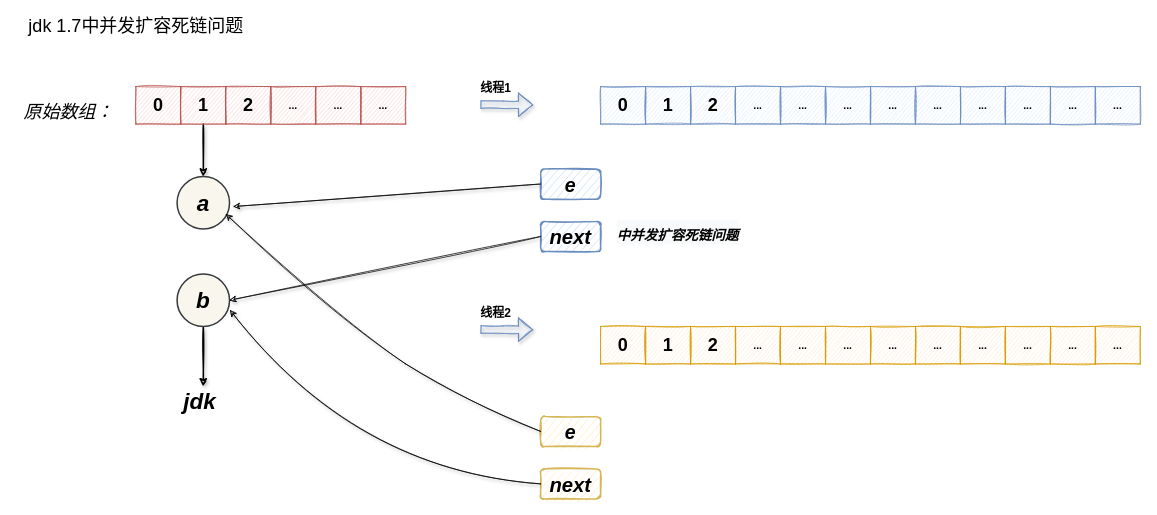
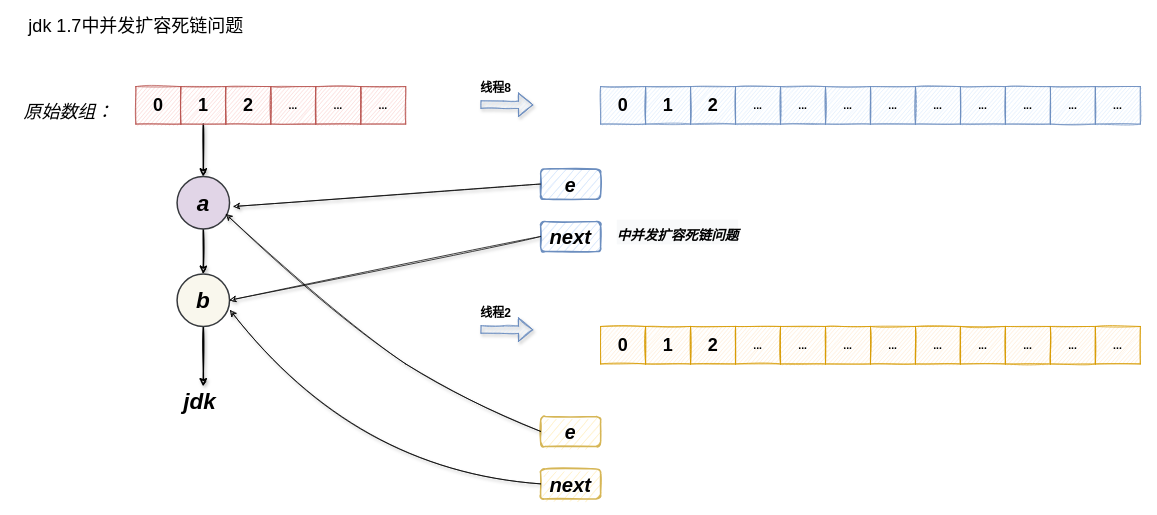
  <mxCell id="0" />
  <mxCell id="1" parent="0" />
  <mxCell id="2" value="&lt;font style=&quot;font-size: 24px;&quot;&gt;&lt;b style=&quot;&quot;&gt;0&lt;/b&gt;&lt;/font&gt;" style="rounded=0;whiteSpace=wrap;html=1;fillColor=#f8cecc;strokeColor=#b85450;shadow=0;sketch=1;" vertex="1" parent="1"><mxGeometry x="180" y="115" width="60" height="50" as="geometry" /></mxCell>
  <mxCell id="3" style="edgeStyle=orthogonalEdgeStyle;rounded=0;sketch=1;orthogonalLoop=1;jettySize=auto;html=1;entryX=0.5;entryY=0;entryDx=0;entryDy=0;shadow=1;fontSize=30;strokeWidth=2;" edge="1" parent="1" source="4" target="40"><mxGeometry relative="1" as="geometry" /></mxCell>
  <mxCell id="4" value="&lt;b style=&quot;&quot;&gt;&lt;font style=&quot;font-size: 24px;&quot;&gt;1&lt;/font&gt;&lt;/b&gt;" style="rounded=0;whiteSpace=wrap;html=1;fillColor=#f8cecc;strokeColor=#b85450;shadow=0;sketch=1;" vertex="1" parent="1"><mxGeometry x="240" y="115" width="60" height="50" as="geometry" /></mxCell>
  <mxCell id="5" value="&lt;b style=&quot;&quot;&gt;&lt;font style=&quot;font-size: 24px;&quot;&gt;2&lt;/font&gt;&lt;/b&gt;" style="rounded=0;whiteSpace=wrap;html=1;fillColor=#f8cecc;strokeColor=#b85450;shadow=0;sketch=1;" vertex="1" parent="1"><mxGeometry x="300" y="115" width="60" height="50" as="geometry" /></mxCell>
  <mxCell id="6" value="&lt;font style=&quot;font-size: 14px;&quot;&gt;&lt;b&gt;...&lt;/b&gt;&lt;/font&gt;" style="rounded=0;whiteSpace=wrap;html=1;fillColor=#f8cecc;strokeColor=#b85450;shadow=0;sketch=1;" vertex="1" parent="1"><mxGeometry x="360" y="115" width="60" height="50" as="geometry" /></mxCell>
  <mxCell id="7" value="&lt;b style=&quot;font-size: 14px;&quot;&gt;...&lt;/b&gt;" style="rounded=0;whiteSpace=wrap;html=1;fillColor=#f8cecc;strokeColor=#b85450;shadow=0;sketch=1;" vertex="1" parent="1"><mxGeometry x="420" y="115" width="60" height="50" as="geometry" /></mxCell>
  <mxCell id="8" value="&lt;b style=&quot;font-size: 14px;&quot;&gt;...&lt;/b&gt;" style="rounded=0;whiteSpace=wrap;html=1;fillColor=#f8cecc;strokeColor=#b85450;shadow=0;sketch=1;" vertex="1" parent="1"><mxGeometry x="480" y="115" width="60" height="50" as="geometry" /></mxCell>
  <mxCell id="9" value="&lt;i&gt;原始数组：&lt;/i&gt;" style="text;html=1;align=center;verticalAlign=middle;resizable=0;points=[];autosize=1;strokeColor=none;fillColor=none;fontSize=24;" vertex="1" parent="1"><mxGeometry x="20" y="135" width="140" height="30" as="geometry" /></mxCell>
  <mxCell id="10" value="jdk 1.7中并发扩容死链问题" style="text;html=1;align=center;verticalAlign=middle;resizable=0;points=[];autosize=1;strokeColor=none;fillColor=none;fontSize=24;" vertex="1" parent="1"><mxGeometry x="30" y="20" width="300" height="30" as="geometry" /></mxCell>
  <mxCell id="11" value="&lt;font style=&quot;font-size: 24px;&quot;&gt;&lt;b style=&quot;&quot;&gt;0&lt;/b&gt;&lt;/font&gt;" style="rounded=0;whiteSpace=wrap;html=1;fillColor=#dae8fc;strokeColor=#6c8ebf;sketch=1;" vertex="1" parent="1"><mxGeometry x="800" y="115" width="60" height="50" as="geometry" /></mxCell>
  <mxCell id="12" value="&lt;b style=&quot;&quot;&gt;&lt;font style=&quot;font-size: 24px;&quot;&gt;1&lt;/font&gt;&lt;/b&gt;" style="rounded=0;whiteSpace=wrap;html=1;fillColor=#dae8fc;strokeColor=#6c8ebf;sketch=1;" vertex="1" parent="1"><mxGeometry x="860" y="115" width="60" height="50" as="geometry" /></mxCell>
  <mxCell id="13" value="&lt;b style=&quot;&quot;&gt;&lt;font style=&quot;font-size: 24px;&quot;&gt;2&lt;/font&gt;&lt;/b&gt;" style="rounded=0;whiteSpace=wrap;html=1;fillColor=#dae8fc;strokeColor=#6c8ebf;sketch=1;" vertex="1" parent="1"><mxGeometry x="920" y="115" width="60" height="50" as="geometry" /></mxCell>
  <mxCell id="14" value="&lt;font style=&quot;font-size: 14px;&quot;&gt;&lt;b&gt;...&lt;/b&gt;&lt;/font&gt;" style="rounded=0;whiteSpace=wrap;html=1;fillColor=#dae8fc;strokeColor=#6c8ebf;sketch=1;" vertex="1" parent="1"><mxGeometry x="980" y="115" width="60" height="50" as="geometry" /></mxCell>
  <mxCell id="15" value="&lt;b style=&quot;font-size: 14px;&quot;&gt;...&lt;/b&gt;" style="rounded=0;whiteSpace=wrap;html=1;fillColor=#dae8fc;strokeColor=#6c8ebf;sketch=1;" vertex="1" parent="1"><mxGeometry x="1040" y="115" width="60" height="50" as="geometry" /></mxCell>
  <mxCell id="16" value="&lt;b style=&quot;font-size: 14px;&quot;&gt;...&lt;/b&gt;" style="rounded=0;whiteSpace=wrap;html=1;fillColor=#dae8fc;strokeColor=#6c8ebf;sketch=1;" vertex="1" parent="1"><mxGeometry x="1100" y="115" width="60" height="50" as="geometry" /></mxCell>
  <mxCell id="17" value="&lt;font style=&quot;font-size: 14px;&quot;&gt;&lt;b&gt;...&lt;/b&gt;&lt;/font&gt;" style="rounded=0;whiteSpace=wrap;html=1;fillColor=#dae8fc;strokeColor=#6c8ebf;sketch=1;" vertex="1" parent="1"><mxGeometry x="1160" y="115" width="60" height="50" as="geometry" /></mxCell>
  <mxCell id="18" value="&lt;b style=&quot;font-size: 14px;&quot;&gt;...&lt;/b&gt;" style="rounded=0;whiteSpace=wrap;html=1;fillColor=#dae8fc;strokeColor=#6c8ebf;sketch=1;" vertex="1" parent="1"><mxGeometry x="1220" y="115" width="60" height="50" as="geometry" /></mxCell>
  <mxCell id="19" value="&lt;b style=&quot;font-size: 14px;&quot;&gt;...&lt;/b&gt;" style="rounded=0;whiteSpace=wrap;html=1;fillColor=#dae8fc;strokeColor=#6c8ebf;sketch=1;" vertex="1" parent="1"><mxGeometry x="1280" y="115" width="60" height="50" as="geometry" /></mxCell>
  <mxCell id="20" value="&lt;font style=&quot;font-size: 14px;&quot;&gt;&lt;b&gt;...&lt;/b&gt;&lt;/font&gt;" style="rounded=0;whiteSpace=wrap;html=1;fillColor=#dae8fc;strokeColor=#6c8ebf;sketch=1;" vertex="1" parent="1"><mxGeometry x="1340" y="115" width="60" height="50" as="geometry" /></mxCell>
  <mxCell id="21" value="&lt;b style=&quot;font-size: 14px;&quot;&gt;...&lt;/b&gt;" style="rounded=0;whiteSpace=wrap;html=1;fillColor=#dae8fc;strokeColor=#6c8ebf;sketch=1;" vertex="1" parent="1"><mxGeometry x="1400" y="115" width="60" height="50" as="geometry" /></mxCell>
  <mxCell id="22" value="&lt;b style=&quot;font-size: 14px;&quot;&gt;...&lt;/b&gt;" style="rounded=0;whiteSpace=wrap;html=1;fillColor=#dae8fc;strokeColor=#6c8ebf;sketch=1;" vertex="1" parent="1"><mxGeometry x="1460" y="115" width="60" height="50" as="geometry" /></mxCell>
  <mxCell id="23" value="&lt;font style=&quot;font-size: 24px;&quot;&gt;&lt;b style=&quot;&quot;&gt;0&lt;/b&gt;&lt;/font&gt;" style="rounded=0;whiteSpace=wrap;html=1;fillColor=#ffe6cc;strokeColor=#d79b00;sketch=1;" vertex="1" parent="1"><mxGeometry x="800" y="435" width="60" height="50" as="geometry" /></mxCell>
  <mxCell id="24" value="&lt;b style=&quot;&quot;&gt;&lt;font style=&quot;font-size: 24px;&quot;&gt;1&lt;/font&gt;&lt;/b&gt;" style="rounded=0;whiteSpace=wrap;html=1;fillColor=#ffe6cc;strokeColor=#d79b00;sketch=1;" vertex="1" parent="1"><mxGeometry x="860" y="435" width="60" height="50" as="geometry" /></mxCell>
  <mxCell id="25" value="&lt;b style=&quot;&quot;&gt;&lt;font style=&quot;font-size: 24px;&quot;&gt;2&lt;/font&gt;&lt;/b&gt;" style="rounded=0;whiteSpace=wrap;html=1;fillColor=#ffe6cc;strokeColor=#d79b00;sketch=1;" vertex="1" parent="1"><mxGeometry x="920" y="435" width="60" height="50" as="geometry" /></mxCell>
  <mxCell id="26" value="&lt;font style=&quot;font-size: 14px;&quot;&gt;&lt;b&gt;...&lt;/b&gt;&lt;/font&gt;" style="rounded=0;whiteSpace=wrap;html=1;fillColor=#ffe6cc;strokeColor=#d79b00;sketch=1;" vertex="1" parent="1"><mxGeometry x="980" y="435" width="60" height="50" as="geometry" /></mxCell>
  <mxCell id="27" value="&lt;b style=&quot;font-size: 14px;&quot;&gt;...&lt;/b&gt;" style="rounded=0;whiteSpace=wrap;html=1;fillColor=#ffe6cc;strokeColor=#d79b00;sketch=1;" vertex="1" parent="1"><mxGeometry x="1040" y="435" width="60" height="50" as="geometry" /></mxCell>
  <mxCell id="28" value="&lt;b style=&quot;font-size: 14px;&quot;&gt;...&lt;/b&gt;" style="rounded=0;whiteSpace=wrap;html=1;fillColor=#ffe6cc;strokeColor=#d79b00;sketch=1;" vertex="1" parent="1"><mxGeometry x="1100" y="435" width="60" height="50" as="geometry" /></mxCell>
  <mxCell id="29" value="&lt;font style=&quot;font-size: 14px;&quot;&gt;&lt;b&gt;...&lt;/b&gt;&lt;/font&gt;" style="rounded=0;whiteSpace=wrap;html=1;fillColor=#ffe6cc;strokeColor=#d79b00;sketch=1;" vertex="1" parent="1"><mxGeometry x="1160" y="435" width="60" height="50" as="geometry" /></mxCell>
  <mxCell id="30" value="&lt;b style=&quot;font-size: 14px;&quot;&gt;...&lt;/b&gt;" style="rounded=0;whiteSpace=wrap;html=1;fillColor=#ffe6cc;strokeColor=#d79b00;sketch=1;" vertex="1" parent="1"><mxGeometry x="1220" y="435" width="60" height="50" as="geometry" /></mxCell>
  <mxCell id="31" value="&lt;b style=&quot;font-size: 14px;&quot;&gt;...&lt;/b&gt;" style="rounded=0;whiteSpace=wrap;html=1;fillColor=#ffe6cc;strokeColor=#d79b00;sketch=1;" vertex="1" parent="1"><mxGeometry x="1280" y="435" width="60" height="50" as="geometry" /></mxCell>
  <mxCell id="32" value="&lt;font style=&quot;font-size: 14px;&quot;&gt;&lt;b&gt;...&lt;/b&gt;&lt;/font&gt;" style="rounded=0;whiteSpace=wrap;html=1;fillColor=#ffe6cc;strokeColor=#d79b00;sketch=1;" vertex="1" parent="1"><mxGeometry x="1340" y="435" width="60" height="50" as="geometry" /></mxCell>
  <mxCell id="33" value="&lt;b style=&quot;font-size: 14px;&quot;&gt;...&lt;/b&gt;" style="rounded=0;whiteSpace=wrap;html=1;fillColor=#ffe6cc;strokeColor=#d79b00;sketch=1;" vertex="1" parent="1"><mxGeometry x="1400" y="435" width="60" height="50" as="geometry" /></mxCell>
  <mxCell id="34" value="&lt;b style=&quot;font-size: 14px;&quot;&gt;...&lt;/b&gt;" style="rounded=0;whiteSpace=wrap;html=1;fillColor=#ffe6cc;strokeColor=#d79b00;sketch=1;" vertex="1" parent="1"><mxGeometry x="1460" y="435" width="60" height="50" as="geometry" /></mxCell>
  <mxCell id="35" value="" style="shape=flexArrow;endArrow=classic;html=1;rounded=0;fontSize=24;fillColor=#dae8fc;strokeColor=#6c8ebf;shadow=1;sketch=1;startArrow=none;" edge="1" parent="1"><mxGeometry width="50" height="50" relative="1" as="geometry"><mxPoint x="640" y="139" as="sourcePoint" /><mxPoint x="710" y="139.29" as="targetPoint" /><Array as="points"><mxPoint x="670" y="139.29" /></Array></mxGeometry></mxCell>
- <mxCell id="36" value="&lt;font style=&quot;font-size: 16px;&quot;&gt;&lt;b&gt;线程1&lt;/b&gt;&lt;/font&gt;" style="text;html=1;align=center;verticalAlign=middle;resizable=0;points=[];autosize=1;strokeColor=none;fillColor=none;fontSize=24;sketch=1;" vertex="1" parent="1"><mxGeometry x="630" y="95" width="60" height="40" as="geometry" /></mxCell>
+ <mxCell id="36" value="&lt;font style=&quot;font-size: 16px;&quot;&gt;&lt;b&gt;线程8&lt;/b&gt;&lt;/font&gt;" style="text;html=1;align=center;verticalAlign=middle;resizable=0;points=[];autosize=1;strokeColor=none;fillColor=none;fontSize=24;sketch=1;" vertex="1" parent="1"><mxGeometry x="630" y="95" width="60" height="40" as="geometry" /></mxCell>
  <mxCell id="37" value="" style="shape=flexArrow;endArrow=classic;html=1;rounded=0;fontSize=24;fillColor=#dae8fc;strokeColor=#6c8ebf;shadow=1;sketch=1;startArrow=none;" edge="1" parent="1"><mxGeometry width="50" height="50" relative="1" as="geometry"><mxPoint x="640" y="439" as="sourcePoint" /><mxPoint x="710" y="439.29" as="targetPoint" /><Array as="points"><mxPoint x="670" y="439.29" /></Array></mxGeometry></mxCell>
  <mxCell id="38" value="&lt;font style=&quot;font-size: 16px;&quot;&gt;&lt;b&gt;线程2&lt;/b&gt;&lt;/font&gt;" style="text;html=1;align=center;verticalAlign=middle;resizable=0;points=[];autosize=1;strokeColor=none;fillColor=none;fontSize=24;sketch=1;" vertex="1" parent="1"><mxGeometry x="630" y="395" width="60" height="40" as="geometry" /></mxCell>
- <mxCell id="40" value="&lt;font style=&quot;font-size: 30px;&quot;&gt;&lt;i&gt;&lt;b&gt;a&lt;/b&gt;&lt;/i&gt;&lt;/font&gt;" style="ellipse;whiteSpace=wrap;html=1;aspect=fixed;shadow=0;sketch=0;fontSize=16;fillColor=#f9f7ed;strokeWidth=2;strokeColor=#36393d;" vertex="1" parent="1"><mxGeometry x="235" y="235" width="70" height="70" as="geometry" /></mxCell>
+ <mxCell id="39" style="edgeStyle=orthogonalEdgeStyle;rounded=0;sketch=1;orthogonalLoop=1;jettySize=auto;html=1;shadow=1;fontSize=30;strokeWidth=2;" edge="1" parent="1" source="40" target="42"><mxGeometry relative="1" as="geometry" /></mxCell>
+ <mxCell id="40" value="&lt;font style=&quot;font-size: 30px;&quot;&gt;&lt;i&gt;&lt;b&gt;a&lt;/b&gt;&lt;/i&gt;&lt;/font&gt;" style="ellipse;whiteSpace=wrap;html=1;aspect=fixed;shadow=0;sketch=0;fontSize=16;fillColor=#e1d5e7;strokeWidth=2;strokeColor=#36393d;" vertex="1" parent="1"><mxGeometry x="235" y="235" width="70" height="70" as="geometry" /></mxCell>
  <mxCell id="41" style="edgeStyle=orthogonalEdgeStyle;rounded=0;sketch=1;orthogonalLoop=1;jettySize=auto;html=1;shadow=1;fontSize=30;strokeWidth=2;curved=1;" edge="1" parent="1" source="42"><mxGeometry relative="1" as="geometry"><mxPoint x="270" y="515" as="targetPoint" /></mxGeometry></mxCell>
  <mxCell id="42" value="&lt;font style=&quot;font-size: 30px;&quot;&gt;&lt;i&gt;&lt;b&gt;b&lt;/b&gt;&lt;/i&gt;&lt;/font&gt;" style="ellipse;whiteSpace=wrap;html=1;aspect=fixed;shadow=0;sketch=0;fontSize=16;fillColor=#f9f7ed;strokeWidth=2;strokeColor=#36393d;" vertex="1" parent="1"><mxGeometry x="235" y="365" width="70" height="70" as="geometry" /></mxCell>
  <mxCell id="43" value="&lt;i&gt;&lt;b&gt;jdk&lt;/b&gt;&lt;/i&gt;" style="text;html=1;align=center;verticalAlign=middle;resizable=0;points=[];autosize=1;strokeColor=none;fillColor=none;fontSize=30;" vertex="1" parent="1"><mxGeometry x="230" y="515" width="70" height="40" as="geometry" /></mxCell>
  <mxCell id="44" value="&lt;b&gt;&lt;i&gt;&lt;font style=&quot;font-size: 26px;&quot;&gt;e&lt;/font&gt;&lt;/i&gt;&lt;/b&gt;" style="rounded=1;whiteSpace=wrap;html=1;shadow=0;sketch=1;fontSize=30;strokeColor=#6c8ebf;strokeWidth=2;fillColor=#dae8fc;" vertex="1" parent="1"><mxGeometry x="720" y="225" width="80" height="40" as="geometry" /></mxCell>
  <mxCell id="45" value="&lt;b&gt;&lt;i&gt;&lt;font style=&quot;font-size: 27px;&quot;&gt;next&lt;/font&gt;&lt;/i&gt;&lt;/b&gt;" style="rounded=1;whiteSpace=wrap;html=1;shadow=0;sketch=1;fontSize=30;strokeColor=#6c8ebf;strokeWidth=2;fillColor=#dae8fc;" vertex="1" parent="1"><mxGeometry x="720" y="295" width="80" height="40" as="geometry" /></mxCell>
  <mxCell id="46" value="" style="endArrow=classic;html=1;rounded=0;shadow=1;sketch=1;fontSize=30;strokeWidth=1;curved=1;elbow=vertical;exitX=0;exitY=0.5;exitDx=0;exitDy=0;" edge="1" parent="1" source="44"><mxGeometry width="50" height="50" relative="1" as="geometry"><mxPoint x="440" y="275" as="sourcePoint" /><mxPoint x="310" y="275" as="targetPoint" /></mxGeometry></mxCell>
  <mxCell id="47" value="" style="endArrow=classic;html=1;rounded=0;shadow=1;sketch=1;fontSize=30;strokeWidth=1;curved=1;elbow=vertical;entryX=1;entryY=0.5;entryDx=0;entryDy=0;" edge="1" parent="1" target="42"><mxGeometry width="50" height="50" relative="1" as="geometry"><mxPoint x="720" y="315" as="sourcePoint" /><mxPoint x="490" y="345" as="targetPoint" /></mxGeometry></mxCell>
  <mxCell id="48" value="&lt;i style=&quot;color: rgb(0, 0, 0); font-family: Helvetica; font-size: 30px; font-variant-ligatures: normal; font-variant-caps: normal; letter-spacing: normal; orphans: 2; text-align: center; text-indent: 0px; text-transform: none; widows: 2; word-spacing: 0px; -webkit-text-stroke-width: 0px; background-color: rgb(248, 249, 250); text-decoration-thickness: initial; text-decoration-style: initial; text-decoration-color: initial;&quot;&gt;&lt;font style=&quot;font-size: 18px;&quot;&gt;&lt;b&gt;中并发扩容死链问题&lt;/b&gt;&lt;/font&gt;&lt;/i&gt;" style="text;whiteSpace=wrap;html=1;fontSize=18;" vertex="1" parent="1"><mxGeometry x="820" y="285" width="200" height="40" as="geometry" /></mxCell>
  <mxCell id="49" value="&lt;b&gt;&lt;i&gt;&lt;font style=&quot;font-size: 26px;&quot;&gt;e&lt;/font&gt;&lt;/i&gt;&lt;/b&gt;" style="rounded=1;whiteSpace=wrap;html=1;shadow=0;sketch=1;fontSize=30;strokeColor=#d6b656;strokeWidth=2;fillColor=#fff2cc;" vertex="1" parent="1"><mxGeometry x="720" y="555" width="80" height="40" as="geometry" /></mxCell>
  <mxCell id="50" value="&lt;b&gt;&lt;i&gt;&lt;font style=&quot;font-size: 27px;&quot;&gt;next&lt;/font&gt;&lt;/i&gt;&lt;/b&gt;" style="rounded=1;whiteSpace=wrap;html=1;shadow=0;sketch=1;fontSize=30;strokeColor=#d6b656;strokeWidth=2;fillColor=#fff2cc;" vertex="1" parent="1"><mxGeometry x="720" y="625" width="80" height="40" as="geometry" /></mxCell>
  <mxCell id="51" value="" style="curved=1;endArrow=classic;html=1;rounded=0;shadow=1;sketch=1;fontSize=18;strokeWidth=1;elbow=vertical;exitX=0;exitY=0.5;exitDx=0;exitDy=0;" edge="1" parent="1" source="49"><mxGeometry width="50" height="50" relative="1" as="geometry"><mxPoint x="600" y="525" as="sourcePoint" /><mxPoint x="300" y="285" as="targetPoint" /><Array as="points"><mxPoint x="620" y="535" /><mxPoint x="460" y="435" /></Array></mxGeometry></mxCell>
  <mxCell id="52" value="" style="curved=1;endArrow=classic;html=1;rounded=0;shadow=1;sketch=1;fontSize=18;strokeWidth=1;elbow=vertical;exitX=0;exitY=0.5;exitDx=0;exitDy=0;entryX=1.011;entryY=0.689;entryDx=0;entryDy=0;entryPerimeter=0;" edge="1" parent="1" source="50" target="42"><mxGeometry width="50" height="50" relative="1" as="geometry"><mxPoint x="420" y="625" as="sourcePoint" /><mxPoint x="470" y="575" as="targetPoint" /><Array as="points"><mxPoint x="470" y="625" /></Array></mxGeometry></mxCell>
